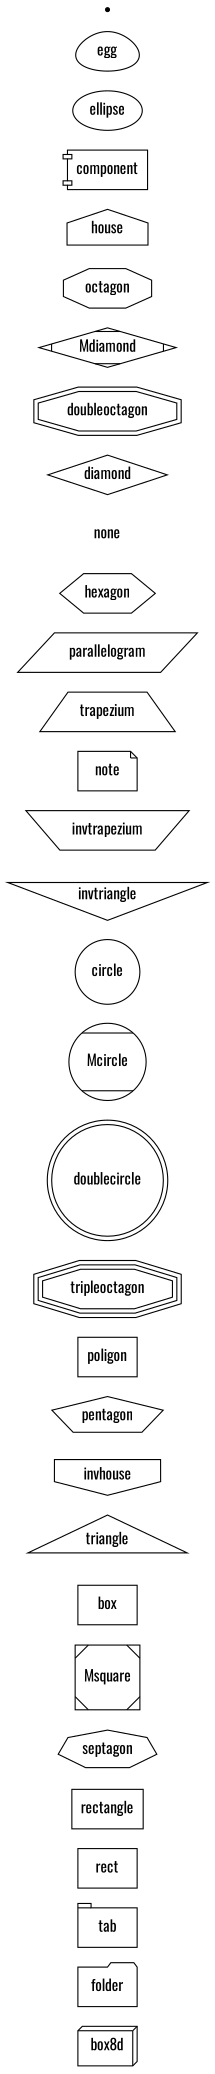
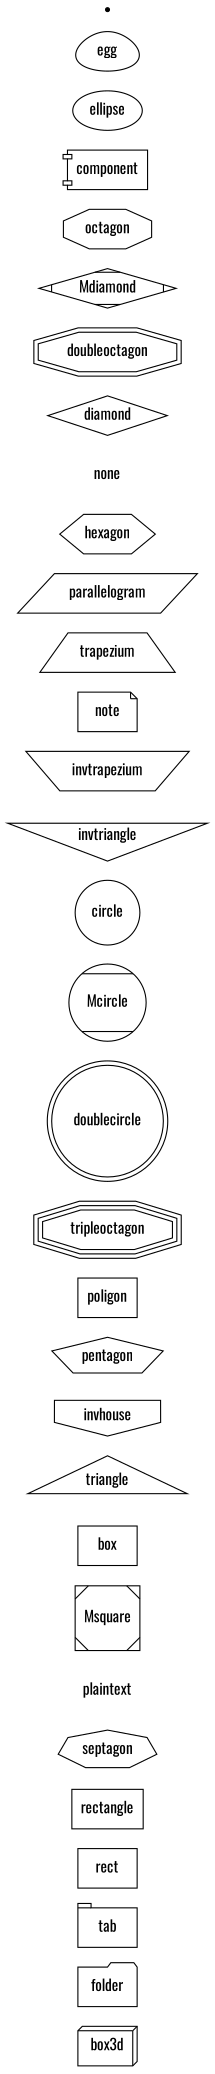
  digraph {
    rankdir=RL
    fontname=Oswald
    node [fontname=Oswald]
-   box3d [shape=box3d label=box8d]
+   box3d [shape=box3d]
    folder [shape=folder]
    tab [shape=tab]
    rect [shape=rect]
    rectangle [shape=rectangle]
    septagon [shape=septagon]
+   plaintext [shape=plaintext]
    Msquare [shape=Msquare]
    box [shape=box]
    triangle [shape=triangle]
    invhouse [shape=invhouse]
    pentagon [shape=pentagon]
    poligon [shape=poligon]
    tripleoctagon [shape=tripleoctagon]
    doublecircle [shape=doublecircle]
    Mcircle [shape=Mcircle]
    circle [shape=circle]
    invtriangle [shape=invtriangle]
    invtrapezium [shape=invtrapezium]
    note [shape=note]
    trapezium [shape=trapezium]
    parallelogram [shape=parallelogram]
    hexagon [shape=hexagon]
    none [shape=none]
    diamond [shape=diamond]
    doubleoctagon [shape=doubleoctagon]
    Mdiamond [shape=Mdiamond]
    octagon [shape=octagon]
-   house [shape=house]
    component [shape=component]
    ellipse [shape=ellipse]
    egg [shape=egg]
    point [shape=point]
  }
